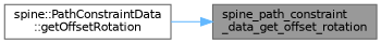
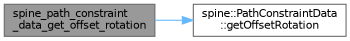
  digraph {
    rankdir=LR
    node [fontname=Helvetica fontsize=10 shape=box style=filled]
    n1 [color=gray40 fillcolor=grey60 fontcolor=black height=0.2 label="spine_path_constraint\l_data_get_offset_rotation" width=0.4]
    n2 [color=grey40 fillcolor=white height=0.2 label="spine::PathConstraintData\l::getOffsetRotation" width=0.4]
-   n2 -> n1 [color=steelblue1 fontname=Helvetica fontsize=10 labelfontname=Helvetica labelfontsize=10 style=solid]
+   n1 -> n2 [color=steelblue1 fontname=Helvetica fontsize=10 labelfontname=Helvetica labelfontsize=10 style=solid]
  }
